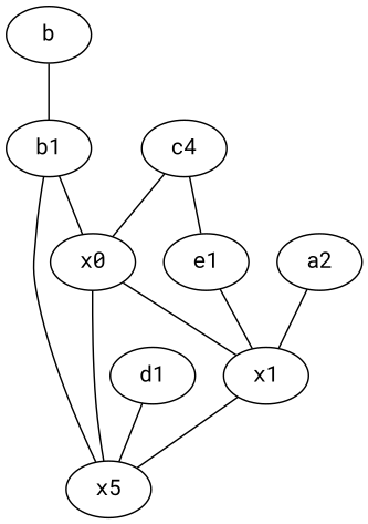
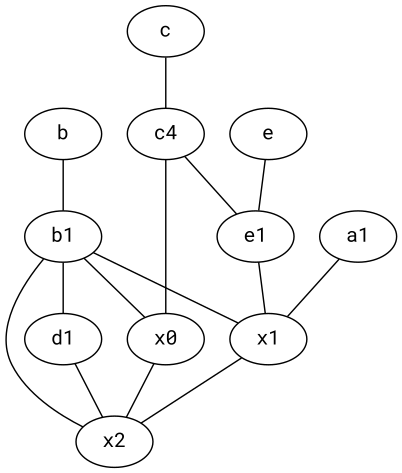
  graph {
    fontname="Roboto Mono"
    node [fontname="Roboto Mono" labelfontsize=50]
    edge [fontname="Roboto Mono"]
    b1
    x0
-   x2 [label=x5]
+   x2
    d1
    x1
    n6 [label=c4]
    e1
-   a1 [label=a2]
+   c
+   a1
+   e
    b
    b1 -- x0
    b1 -- x2
+   b1 -- d1
    x0 -- x2
-   x0 -- x1
+   b1 -- x1
    d1 -- x2
    x1 -- x2
    n6 -- x0
    n6 -- e1
    e1 -- x1
+   c -- n6
    a1 -- x1
+   e -- e1
    b -- b1
  }
